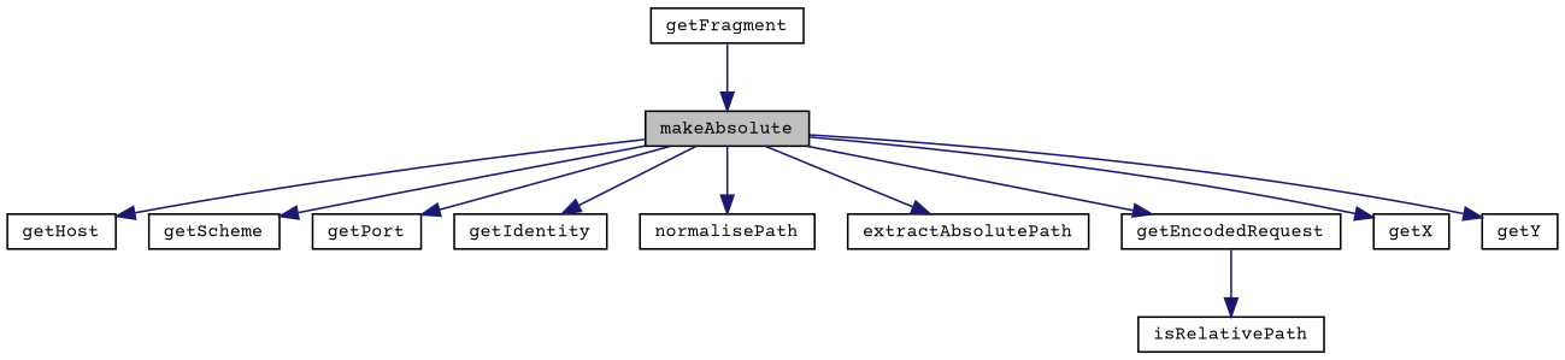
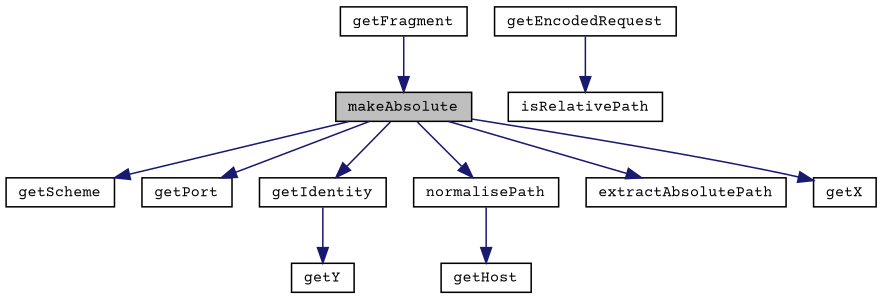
  digraph {
    fontname="Courier Prime"
    rankdir=TB
    node [color=black fillcolor=white fontname="Courier Prime" fontsize=10 shape=record style=filled]
    edge [color=midnightblue fontname="Courier Prime" fontsize=10 labelfontname=Helvetica labelfontsize=10 style=solid]
    n1 [fillcolor=grey75 fontcolor=black height=0.2 label=makeAbsolute width=0.4]
    n2 [height=0.2 label=getHost width=0.4]
    n3 [height=0.2 label=getScheme width=0.4]
    n4 [height=0.2 label=getPort width=0.4]
    n5 [height=0.2 label=getIdentity width=0.4]
    n6 [height=0.2 label=normalisePath width=0.4]
    n7 [height=0.2 label=extractAbsolutePath width=0.4]
    n8 [height=0.2 label=getEncodedRequest width=0.4]
    n9 [height=0.2 label=getX width=0.4]
    n10 [height=0.2 label=getY width=0.4]
    n11 [height=0.2 label=isRelativePath width=0.4]
    n12 [height=0.2 label=getFragment width=0.4]
-   n1 -> n2
+   n6 -> n2
    n1 -> n3
    n1 -> n4
    n1 -> n5
    n1 -> n6
    n1 -> n7
-   n1 -> n8
    n1 -> n9
-   n1 -> n10
+   n5 -> n10
    n8 -> n11
    n12 -> n1
  }
